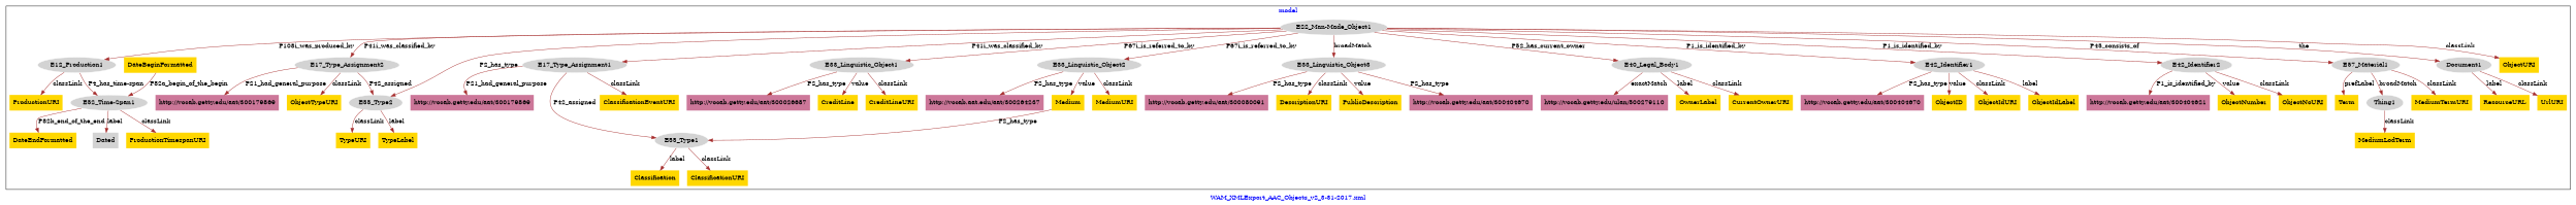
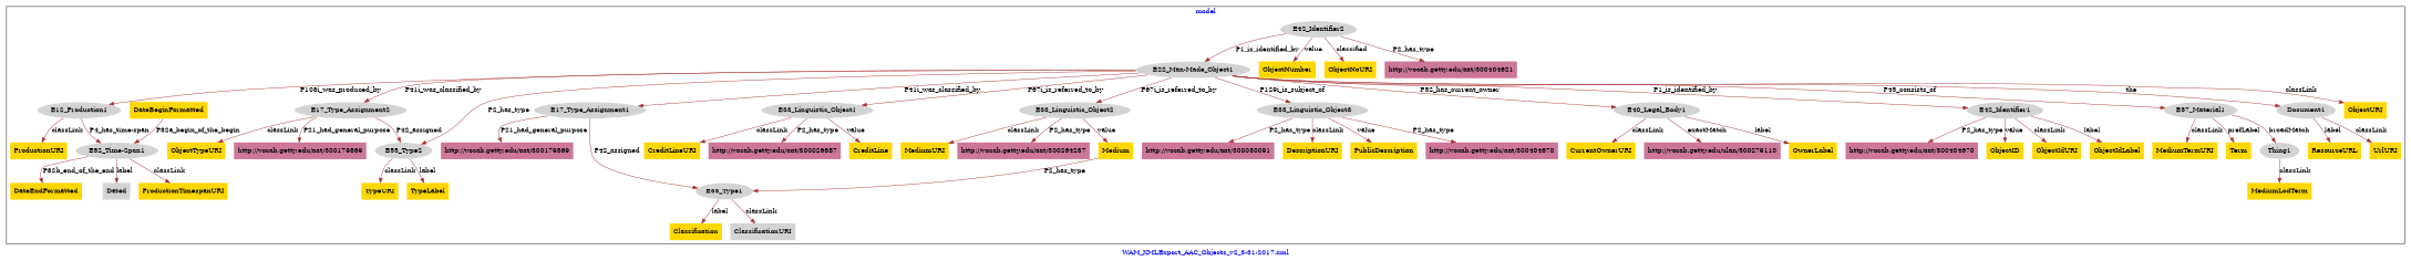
  digraph {
    fontcolor=blue
    label="WAM_XMLExport_AAC_Objects_v2_3-31-2017.xml"
    remincross=true
    node [fillcolor=gold style=filled shape=plaintext]
    edge [color=brown fontcolor=black]
    n1 [color=white fillcolor=lightgray label=E12_Production1 shape=""]
    n2 [color=white fillcolor=lightgray label="E52_Time-Span1" shape=""]
    n3 [color=white fillcolor=lightgray label=E17_Type_Assignment2 shape=""]
    n4 [color=white fillcolor=lightgray label=E55_Type2 shape=""]
    n5 [color=white fillcolor=lightgray label="E22_Man-Made_Object1" shape=""]
    n6 [color=white fillcolor=lightgray label=E17_Type_Assignment1 shape=""]
    n7 [color=white fillcolor=lightgray label=E33_Linguistic_Object1 shape=""]
    n8 [color=white fillcolor=lightgray label=E33_Linguistic_Object2 shape=""]
    n9 [color=white fillcolor=lightgray label=E33_Linguistic_Object3 shape=""]
    n10 [color=white fillcolor=lightgray label=E40_Legal_Body1 shape=""]
    n11 [color=white fillcolor=lightgray label=E42_Identifier1 shape=""]
    n12 [color=white fillcolor=lightgray label=E42_Identifier2 shape=""]
    n13 [color=white fillcolor=lightgray label=E55_Type1 shape=""]
    n14 [color=white fillcolor=lightgray label=E57_Material1 shape=""]
    n15 [color=white fillcolor=lightgray label=Document1 shape=""]
    n16 [color=white fillcolor=lightgray label=Thing1 shape=""]
    n17 [label=ObjectNumber]
    n18 [label=DateBeginFormatted]
    n19 [label=Classification]
    n20 [label=ObjectID]
    n21 [label=ProductionURI]
    n22 [fillcolor=lightgray label=Dated]
    n23 [label=MediumLodTerm]
-   n24 [label=ClassificationURI]
+   n24 [fillcolor=lightgray label=ClassificationURI]
    n25 [label=DescriptionURI]
    n26 [label=OwnerLabel]
    n27 [label=UrlURI]
    n28 [label=TypeURI]
    n29 [label=TypeLabel]
    n30 [label=Medium]
    n31 [label=MediumTermURI]
    n32 [label=ProductionTimespanURI]
    n33 [label=ObjectURI]
    n34 [label=MediumURI]
    n35 [label=ObjectIdURI]
    n36 [label=CreditLine]
-   n37 [label=ClassificationEventURI]
    n38 [label=ObjectIdLabel]
    n39 [label=CreditLineURI]
    n40 [label=ResourceURL]
    n41 [label=ObjectTypeURI]
    n42 [label=PublicDescription]
    n43 [label=DateEndFormatted]
    n44 [label=CurrentOwnerURI]
    n45 [label=ObjectNoURI]
    n46 [label=Term]
    n47 [fillcolor="#CC7799" label="http://vocab.getty.edu/ulan/500279110"]
    n48 [fillcolor="#CC7799" label="http://vocab.getty.edu/aat/300404670"]
-   n49 [fillcolor="#CC7799" label="http://vocab.aat.edu/aat/300264237"]
+   n49 [fillcolor="#CC7799" label="http://vocab.getty.edu/aat/300264237"]
    n50 [fillcolor="#CC7799" label="http://vocab.getty.edu/aat/300404670"]
    n51 [fillcolor="#CC7799" label="http://vocab.getty.edu/aat/300026687"]
    n52 [fillcolor="#CC7799" label="http://vocab.getty.edu/aat/300179869"]
    n53 [fillcolor="#CC7799" label="http://vocab.getty.edu/aat/300080091"]
    n54 [fillcolor="#CC7799" label="http://vocab.getty.edu/aat/300179869"]
    n55 [fillcolor="#CC7799" label="http://vocab.getty.edu/aat/300404621"]
    subgraph cluster_1 {
      label=model
      n1
      n2
      n3
      n4
      n5
      n6
      n7
      n8
      n9
      n10
      n11
      n12
      n13
      n14
      n15
      n16
      n17
      n18
      n19
      n20
      n21
      n22
      n23
      n24
      n25
      n26
      n27
      n28
      n29
      n30
      n31
      n32
      n33
      n34
      n35
      n36
-     n37
      n38
      n39
      n40
      n41
      n42
      n43
      n44
      n45
      n46
      n47
      n48
      n49
      n50
      n51
      n52
      n53
      n54
      n55
    }
    n1 -> n2 [label="P4_has_time-span"]
    n1 -> n21 [label=classLink]
    n2 -> n22 [label=label]
    n2 -> n32 [label=classLink]
    n2 -> n43 [label=P82b_end_of_the_end]
    n3 -> n4 [label=P42_assigned]
    n3 -> n41 [label=classLink]
    n3 -> n52 [label=P21_had_general_purpose]
    n4 -> n28 [label=classLink]
    n4 -> n29 [label=label]
    n5 -> n1 [label=P108i_was_produced_by]
    n5 -> n3 [label=P41i_was_classified_by]
    n5 -> n4 [label=P2_has_type]
    n5 -> n6 [label=P41i_was_classified_by]
    n5 -> n7 [label=P67i_is_referred_to_by]
    n5 -> n8 [label=P67i_is_referred_to_by]
-   n5 -> n9 [label=broadMatch]
+   n5 -> n9 [label=P129i_is_subject_of]
    n5 -> n10 [label=P52_has_current_owner]
    n5 -> n11 [label=P1_is_identified_by]
-   n5 -> n12 [label=P1_is_identified_by]
+   n12 -> n5 [label=P1_is_identified_by]
    n5 -> n14 [label=P45_consists_of]
    n5 -> n15 [label=the]
    n5 -> n33 [label=classLink]
    n6 -> n13 [label=P42_assigned]
-   n6 -> n37 [label=classLink]
    n6 -> n54 [label=P21_had_general_purpose]
    n7 -> n36 [label=value]
    n7 -> n39 [label=classLink]
    n7 -> n51 [label=P2_has_type]
    n8 -> n30 [label=value]
    n8 -> n34 [label=classLink]
    n8 -> n49 [label=P2_has_type]
    n9 -> n25 [label=classLink]
    n9 -> n42 [label=value]
    n9 -> n48 [label=P2_has_type]
    n9 -> n53 [label=P2_has_type]
    n10 -> n26 [label=label]
    n10 -> n44 [label=classLink]
    n10 -> n47 [label=exactMatch]
    n11 -> n20 [label=value]
    n11 -> n35 [label=classLink]
    n11 -> n38 [label=label]
    n11 -> n50 [label=P2_has_type]
    n12 -> n17 [label=value]
-   n12 -> n45 [label=classLink]
-   n12 -> n55 [label=P1_is_identified_by]
+   n12 -> n45 [label=classified]
+   n12 -> n55 [label=P2_has_type]
    n13 -> n19 [label=label]
    n13 -> n24 [label=classLink]
    n14 -> n16 [label=broadMatch]
    n14 -> n31 [label=classLink]
    n14 -> n46 [label=prefLabel]
    n15 -> n27 [label=classLink]
    n15 -> n40 [label=label]
    n16 -> n23 [label=classLink]
    n18 -> n2 [label=P82a_begin_of_the_begin]
    n30 -> n13 [label=P2_has_type]
  }
